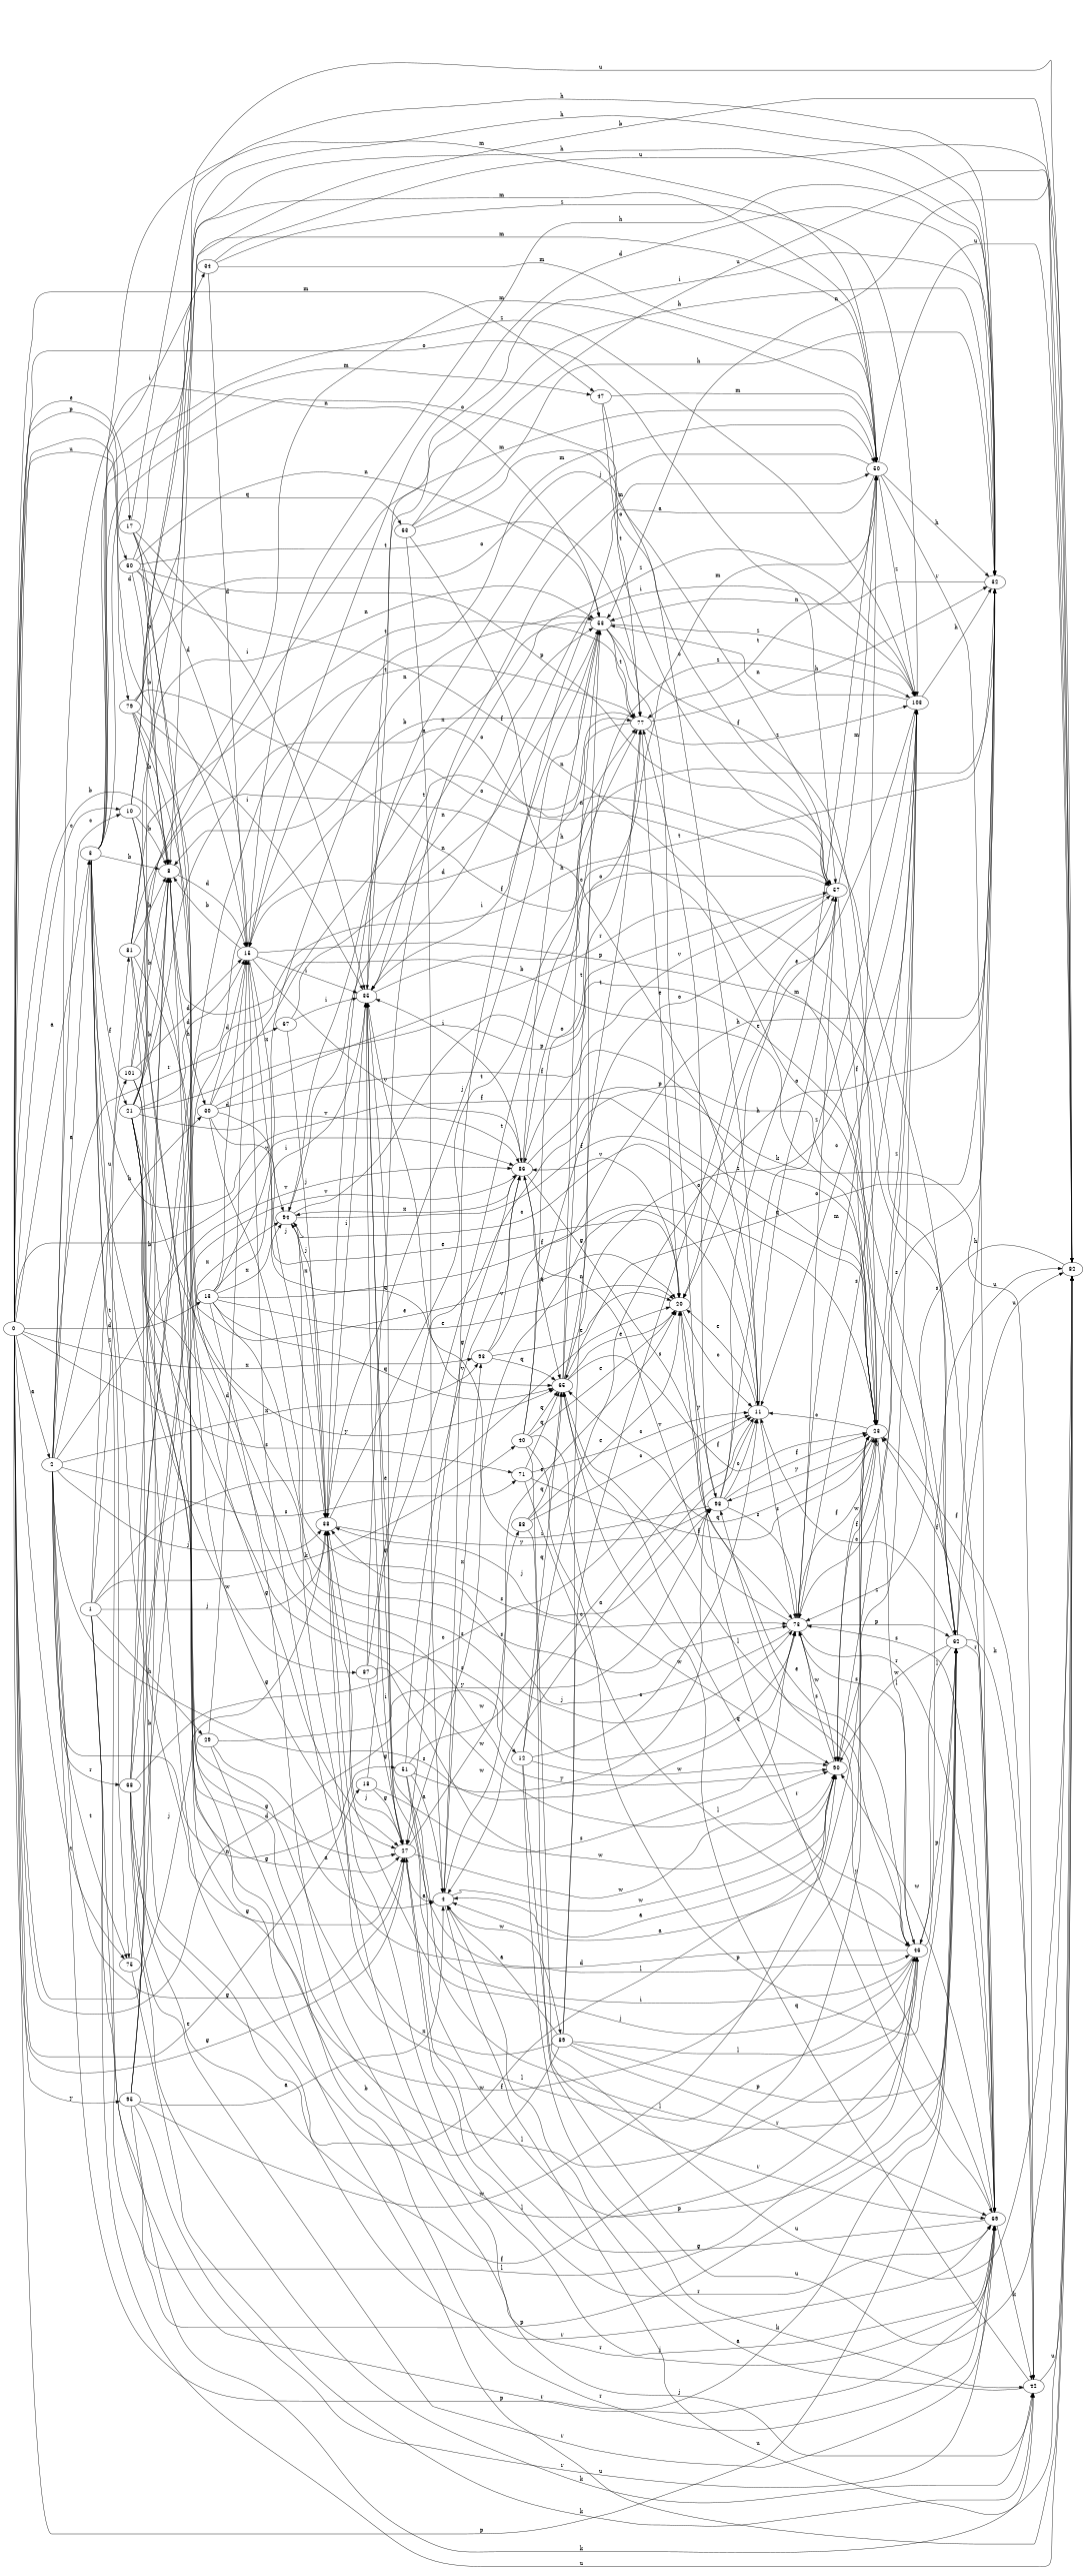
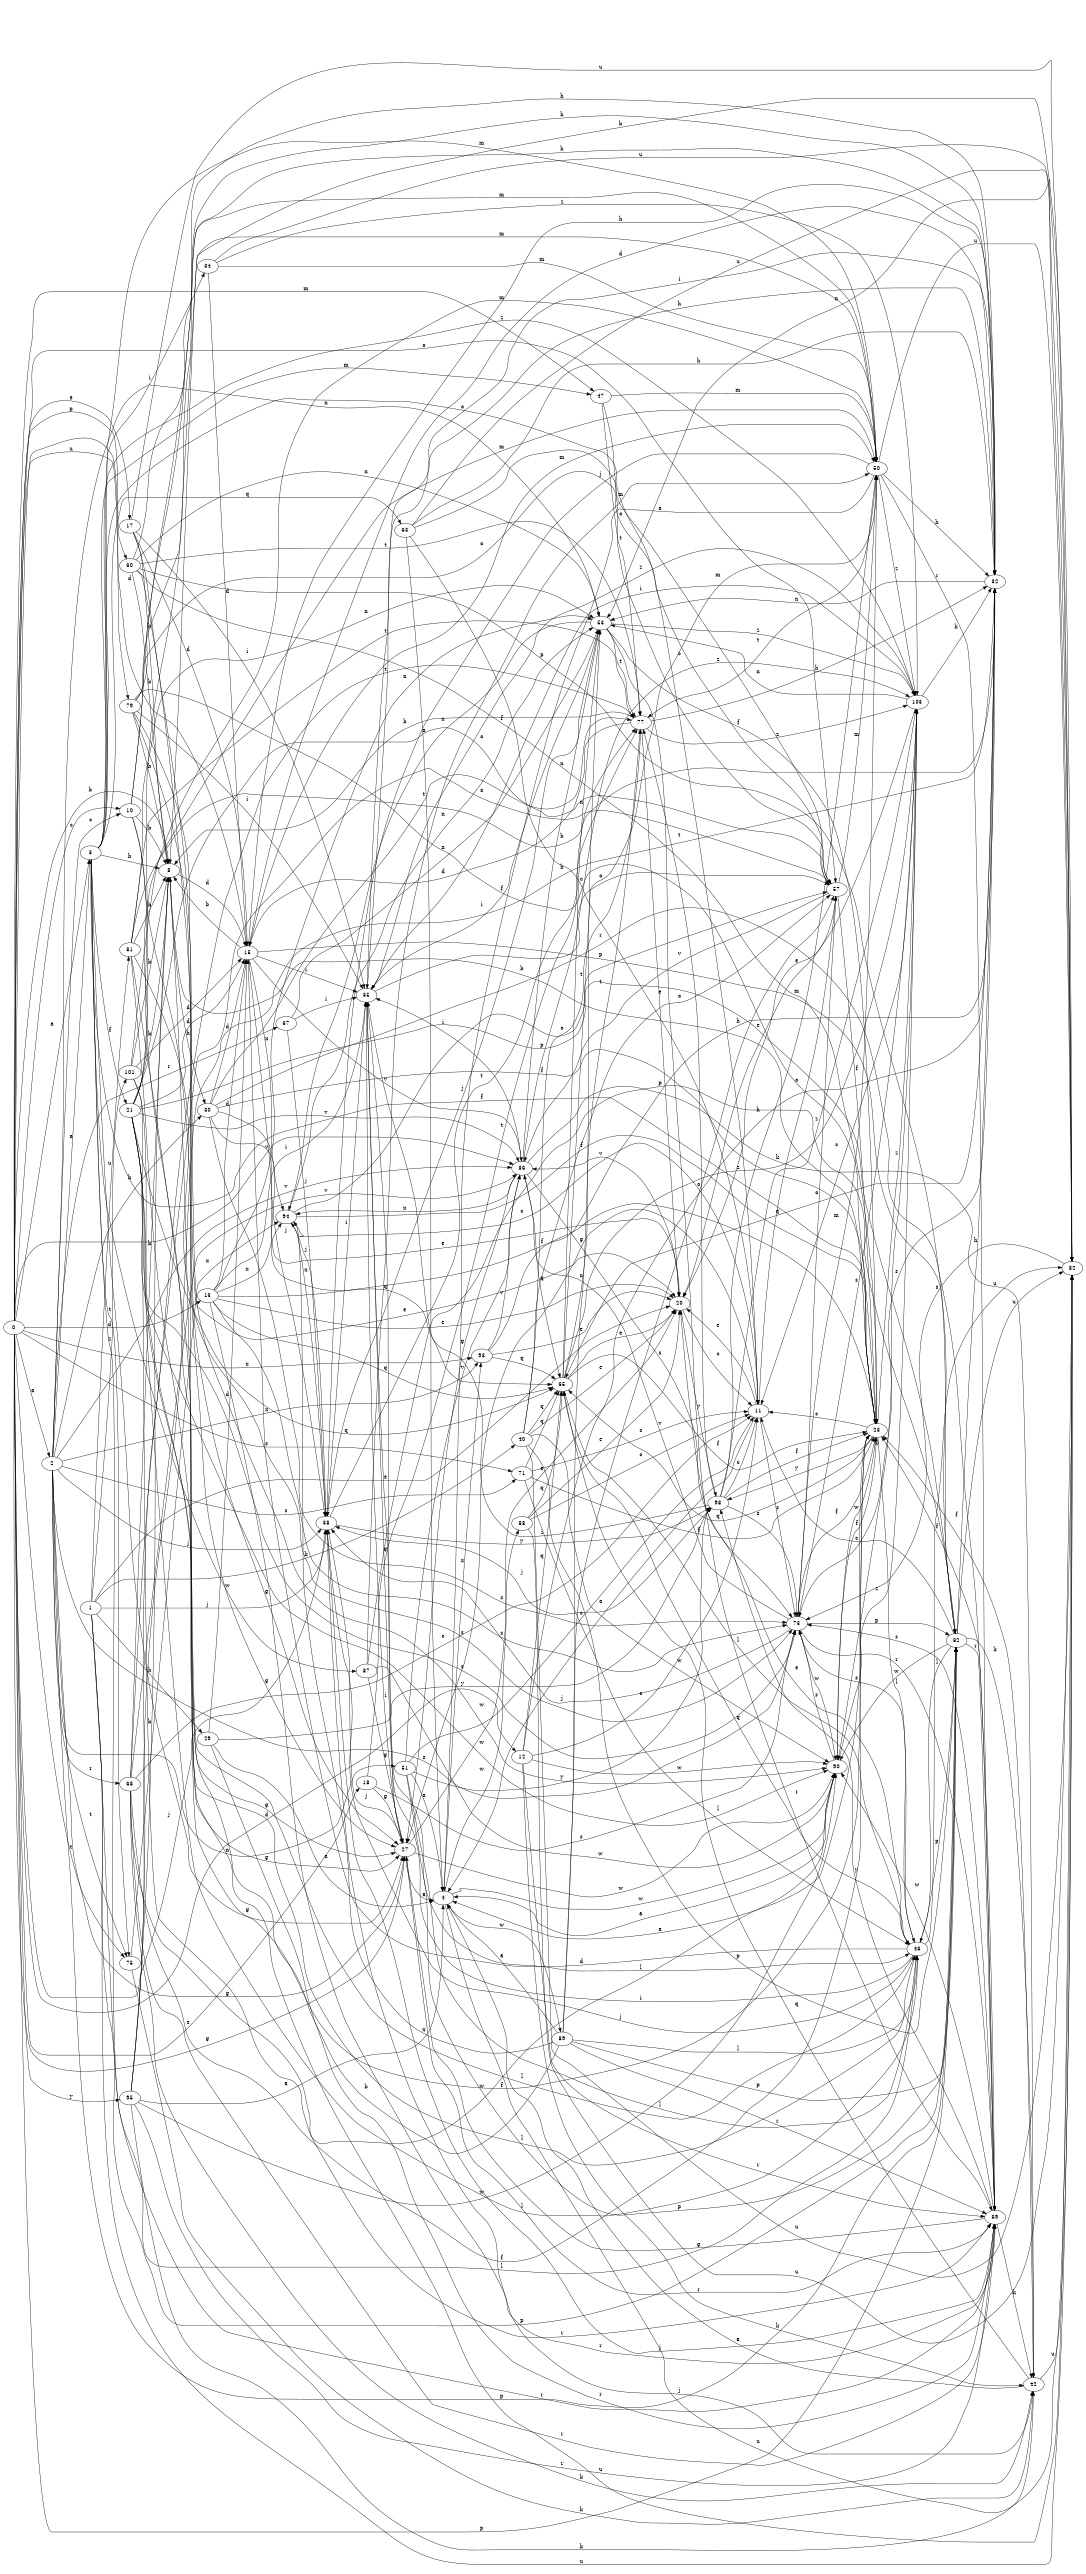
  strict digraph {
    rankdir=LR
    0
    2
    3
    8
    10
    12
    13
    15
    17
    18
    27
    38
    47
    57
    60
    62
    71
    75
    79
    86
    93
    95
    30
    51
    53
    67
    68
    73
    21
    23
    34
    50
    63
    69
    87
    103
    46
    32
    90
    11
    42
    65
    20
    35
    94
    82
    77
    4
    98
    1
    29
    40
    81
    101
    88
    89
    0 -> 2 [label=a]
    0 -> 3 [label=a]
    0 -> 8 [label=b]
    0 -> 10 [label=c]
    0 -> 12 [label=d]
    0 -> 13 [label=d]
    0 -> 15 [label=d]
    0 -> 17 [label=e]
    0 -> 18 [label=e]
    0 -> 27 [label=g]
    0 -> 38 [label=j]
    0 -> 47 [label=m]
    0 -> 57 [label=o]
    0 -> 60 [label=p]
    0 -> 62 [label=p]
    0 -> 71 [label=s]
    0 -> 75 [label=t]
    0 -> 79 [label=u]
    0 -> 86 [label=v]
    0 -> 93 [label=x]
    0 -> 95 [label=y]
    2 -> 3 [label=a]
    2 -> 10 [label=c]
    2 -> 27 [label=g]
    2 -> 38 [label=j]
    2 -> 62 [label=p]
    2 -> 71 [label=s]
    2 -> 75 [label=t]
    2 -> 86 [label=v]
    2 -> 93 [label=x]
    2 -> 30 [label=h]
    2 -> 51 [label=n]
    2 -> 53 [label=n]
    2 -> 67 [label=r]
    2 -> 68 [label=r]
    2 -> 73 [label=s]
    3 -> 8 [label=b]
    3 -> 27 [label=g]
    3 -> 47 [label=m]
    3 -> 57 [label=o]
    3 -> 75 [label=t]
    3 -> 21 [label=f]
    3 -> 23 [label=f]
    3 -> 34 [label=i]
    3 -> 50 [label=m]
    3 -> 63 [label=q]
    3 -> 69 [label=r]
    3 -> 87 [label=w]
    3 -> 103 [label=z]
    8 -> 15 [label=d]
    8 -> 30 [label=h]
    10 -> 8 [label=b]
    10 -> 27 [label=g]
    10 -> 50 [label=m]
    10 -> 46 [label=l]
    10 -> 32 [label=h]
    12 -> 69 [label=r]
    12 -> 32 [label=h]
    12 -> 90 [label=w]
    12 -> 11 [label=c]
    12 -> 42 [label=k]
    12 -> 65 [label=q]
    13 -> 15 [label=d]
    13 -> 53 [label=n]
    13 -> 73 [label=s]
    13 -> 23 [label=f]
    13 -> 69 [label=r]
    13 -> 65 [label=q]
    13 -> 20 [label=e]
    13 -> 35 [label=i]
    13 -> 94 [label=x]
    15 -> 8 [label=b]
    15 -> 38 [label=j]
    15 -> 62 [label=p]
    15 -> 86 [label=v]
    15 -> 50 [label=m]
    15 -> 32 [label=h]
    15 -> 35 [label=i]
    15 -> 94 [label=x]
    17 -> 8 [label=b]
    17 -> 15 [label=d]
    17 -> 46 [label=l]
    17 -> 35 [label=i]
    17 -> 82 [label=u]
    18 -> 27 [label=g]
    18 -> 73 [label=s]
    18 -> 77 [label=t]
    27 -> 38 [label=j]
    27 -> 69 [label=r]
    27 -> 90 [label=w]
    27 -> 20 [label=e]
    27 -> 35 [label=i]
    27 -> 4 [label=a]
    38 -> 35 [label=i]
    38 -> 94 [label=x]
    38 -> 77 [label=t]
    38 -> 98 [label=y]
    47 -> 50 [label=m]
    47 -> 11 [label=c]
    47 -> 77 [label=t]
    57 -> 86 [label=v]
    57 -> 23 [label=f]
    57 -> 50 [label=m]
    57 -> 20 [label=e]
    60 -> 8 [label=b]
    60 -> 62 [label=p]
    60 -> 53 [label=n]
    60 -> 23 [label=f]
    60 -> 32 [label=h]
    60 -> 90 [label=w]
    60 -> 77 [label=t]
    62 -> 69 [label=r]
    62 -> 46 [label=l]
    62 -> 32 [label=h]
    62 -> 90 [label=w]
    62 -> 11 [label=c]
    62 -> 42 [label=k]
    62 -> 82 [label=u]
    71 -> 23 [label=f]
    71 -> 46 [label=l]
    71 -> 11 [label=c]
    71 -> 65 [label=q]
    75 -> 42 [label=k]
    75 -> 94 [label=x]
    79 -> 8 [label=b]
    79 -> 27 [label=g]
    79 -> 57 [label=o]
    79 -> 23 [label=f]
    79 -> 50 [label=m]
    79 -> 20 [label=e]
    79 -> 35 [label=i]
    86 -> 27 [label=g]
    86 -> 53 [label=n]
    86 -> 73 [label=s]
    86 -> 103 [label=z]
    86 -> 42 [label=k]
    86 -> 65 [label=q]
    86 -> 35 [label=i]
    86 -> 94 [label=x]
    93 -> 86 [label=v]
    93 -> 32 [label=h]
    93 -> 65 [label=q]
    93 -> 20 [label=e]
    95 -> 8 [label=b]
    95 -> 69 [label=r]
    95 -> 32 [label=h]
    95 -> 90 [label=w]
    95 -> 42 [label=k]
    95 -> 77 [label=t]
    95 -> 4 [label=a]
    30 -> 15 [label=d]
    30 -> 73 [label=s]
    30 -> 23 [label=f]
    30 -> 69 [label=r]
    30 -> 65 [label=q]
    30 -> 20 [label=e]
    30 -> 77 [label=t]
    51 -> 62 [label=p]
    51 -> 86 [label=v]
    51 -> 46 [label=l]
    51 -> 11 [label=c]
    51 -> 4 [label=a]
    51 -> 98 [label=y]
    53 -> 38 [label=j]
    53 -> 23 [label=f]
    53 -> 69 [label=r]
    53 -> 103 [label=z]
    53 -> 35 [label=i]
    53 -> 94 [label=x]
    53 -> 77 [label=t]
    67 -> 38 [label=j]
    67 -> 53 [label=n]
    67 -> 35 [label=i]
    68 -> 8 [label=b]
    68 -> 57 [label=o]
    68 -> 86 [label=v]
    68 -> 23 [label=f]
    68 -> 69 [label=r]
    68 -> 90 [label=w]
    68 -> 11 [label=c]
    68 -> 42 [label=k]
    73 -> 38 [label=j]
    73 -> 57 [label=o]
    73 -> 62 [label=p]
    73 -> 86 [label=v]
    73 -> 23 [label=f]
    73 -> 50 [label=m]
    73 -> 69 [label=r]
    73 -> 90 [label=w]
    21 -> 8 [label=b]
    21 -> 15 [label=d]
    21 -> 27 [label=g]
    21 -> 57 [label=o]
    21 -> 62 [label=p]
    21 -> 86 [label=v]
    21 -> 50 [label=m]
    21 -> 69 [label=r]
    21 -> 46 [label=l]
    21 -> 32 [label=h]
    21 -> 90 [label=w]
-   21 -> 65 [label=y]
+   21 -> 65 [label=q]
    23 -> 8 [label=b]
    23 -> 103 [label=z]
    23 -> 46 [label=l]
    23 -> 90 [label=w]
    23 -> 11 [label=c]
    23 -> 65 [label=q]
    23 -> 4 [label=a]
    23 -> 98 [label=y]
    34 -> 15 [label=d]
    34 -> 50 [label=m]
    34 -> 103 [label=z]
    34 -> 82 [label=u]
    50 -> 38 [label=j]
    50 -> 69 [label=r]
    50 -> 103 [label=z]
    50 -> 32 [label=h]
    50 -> 82 [label=u]
    50 -> 77 [label=t]
    50 -> 4 [label=a]
    63 -> 57 [label=o]
    63 -> 32 [label=h]
    63 -> 11 [label=c]
    63 -> 82 [label=u]
    63 -> 4 [label=a]
    69 -> 27 [label=g]
    69 -> 38 [label=j]
    69 -> 73 [label=s]
    69 -> 23 [label=f]
    69 -> 90 [label=w]
    69 -> 42 [label=k]
    69 -> 98 [label=y]
    87 -> 27 [label=g]
    87 -> 62 [label=p]
    87 -> 50 [label=m]
    87 -> 90 [label=w]
    103 -> 53 [label=n]
    103 -> 73 [label=s]
    103 -> 32 [label=h]
    103 -> 90 [label=w]
    103 -> 11 [label=c]
    103 -> 20 [label=e]
    103 -> 35 [label=i]
    46 -> 15 [label=d]
    46 -> 38 [label=j]
    46 -> 62 [label=p]
    46 -> 73 [label=s]
    46 -> 65 [label=q]
    46 -> 20 [label=e]
    46 -> 35 [label=i]
    46 -> 82 [label=u]
    32 -> 15 [label=d]
    32 -> 53 [label=n]
    32 -> 73 [label=s]
    32 -> 65 [label=q]
    32 -> 35 [label=i]
    90 -> 73 [label=s]
    90 -> 23 [label=f]
    90 -> 103 [label=z]
    90 -> 4 [label=a]
    11 -> 27 [label=g]
    11 -> 57 [label=o]
    11 -> 73 [label=s]
    11 -> 20 [label=e]
    11 -> 4 [label=a]
    42 -> 38 [label=j]
    42 -> 23 [label=f]
    42 -> 65 [label=q]
    42 -> 82 [label=u]
    42 -> 4 [label=a]
    65 -> 53 [label=n]
    65 -> 23 [label=f]
    65 -> 50 [label=m]
    65 -> 103 [label=z]
    65 -> 46 [label=l]
    65 -> 20 [label=e]
    65 -> 77 [label=t]
    20 -> 86 [label=v]
    20 -> 11 [label=c]
    20 -> 98 [label=y]
    35 -> 27 [label=g]
    35 -> 57 [label=o]
    35 -> 103 [label=z]
    35 -> 46 [label=l]
    35 -> 32 [label=h]
    94 -> 38 [label=j]
    94 -> 57 [label=o]
    94 -> 53 [label=n]
    94 -> 23 [label=f]
    94 -> 11 [label=c]
    82 -> 8 [label=b]
    82 -> 53 [label=n]
    82 -> 73 [label=s]
    77 -> 8 [label=b]
    77 -> 15 [label=d]
    77 -> 103 [label=z]
    77 -> 32 [label=h]
    77 -> 20 [label=e]
    4 -> 93 [label=x]
    4 -> 90 [label=w]
    4 -> 82 [label=u]
    4 -> 88 [label=w]
    4 -> 89 [label=w]
    98 -> 38 [label=j]
    98 -> 73 [label=s]
    98 -> 23 [label=f]
    98 -> 50 [label=m]
    98 -> 103 [label=z]
    98 -> 11 [label=c]
    98 -> 35 [label=i]
    98 -> 77 [label=t]
    1 -> 38 [label=j]
    1 -> 62 [label=p]
    1 -> 46 [label=l]
    1 -> 20 [label=e]
    1 -> 82 [label=u]
    1 -> 29 [label=h]
    1 -> 40 [label=k]
    1 -> 81 [label=u]
    1 -> 101 [label=z]
    29 -> 15 [label=d]
    29 -> 69 [label=r]
    29 -> 4 [label=a]
    29 -> 98 [label=y]
    40 -> 57 [label=o]
    40 -> 62 [label=p]
    40 -> 90 [label=w]
    40 -> 65 [label=q]
    40 -> 20 [label=e]
    40 -> 82 [label=u]
    40 -> 77 [label=t]
    81 -> 8 [label=b]
    81 -> 27 [label=g]
    81 -> 53 [label=n]
    81 -> 73 [label=s]
    81 -> 32 [label=h]
    81 -> 82 [label=u]
    81 -> 77 [label=t]
    101 -> 8 [label=b]
    101 -> 15 [label=d]
    101 -> 73 [label=s]
    101 -> 23 [label=f]
    101 -> 50 [label=m]
    88 -> 11 [label=c]
    88 -> 65 [label=q]
    88 -> 20 [label=e]
    88 -> 82 [label=u]
    89 -> 8 [label=b]
    89 -> 57 [label=o]
    89 -> 62 [label=p]
    89 -> 53 [label=n]
    89 -> 69 [label=r]
    89 -> 46 [label=l]
    89 -> 94 [label=x]
    89 -> 4 [label=a]
  }
